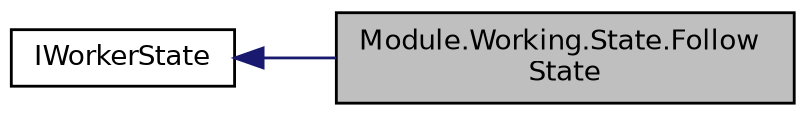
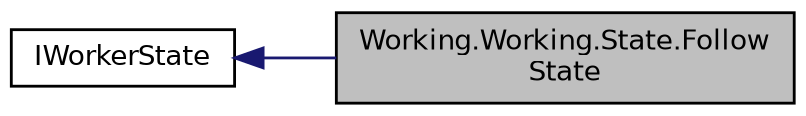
  digraph {
    rankdir=LR
    node [color=black fontname=Helvetica fontsize=10 shape=record style=filled]
-   n1 [fillcolor=grey75 fontcolor=black height=0.2 label="Module.Working.State.Follow\lState" width=0.4]
+   n1 [fillcolor=grey75 fontcolor=black height=0.2 label="Working.Working.State.Follow\lState" width=0.4]
    n2 [fillcolor=white height=0.2 label=IWorkerState width=0.4]
    n2 -> n1 [color=midnightblue dir=back fontname=Helvetica fontsize=10 labelfontname=Helvetica labelfontsize=10 style=solid]
  }
